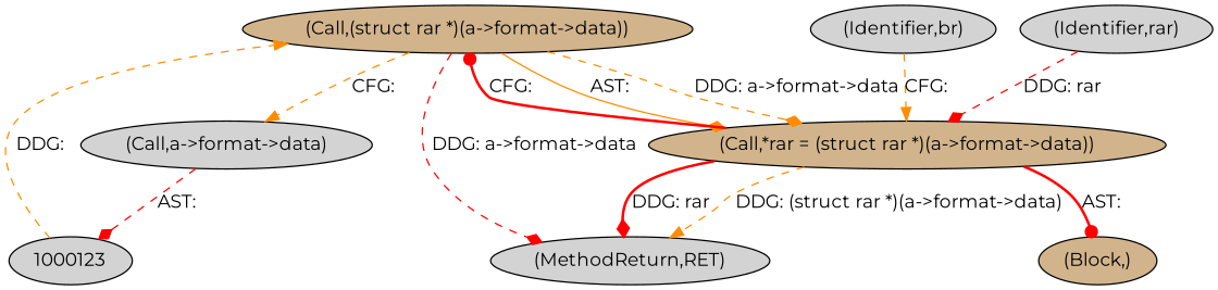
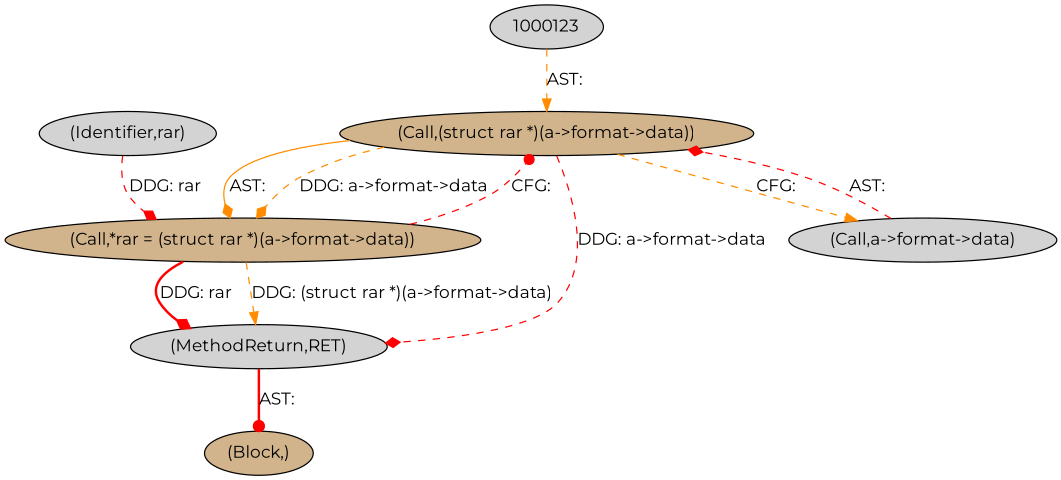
  digraph {
    fontname=Montserrat
    node [fillcolor=lightgrey fontname=Montserrat style=filled]
    edge [arrowhead=diamond color=darkorange fontname=Montserrat style=dashed]
    n1 [fillcolor=tan label="(Call,(struct rar *)(a->format->data))"]
    n2 [fillcolor=tan label="(Call,*rar = (struct rar *)(a->format->data))"]
    n3 [label="(MethodReturn,RET)"]
    n4 [label="(Call,a->format->data)"]
    n5 [fillcolor=tan label="(Block,)"]
-   n6 [label="(Identifier,br)"]
    n7 [label="(Identifier,rar)"]
    1000123
    n1 -> n2 [label="AST: " style=solid]
    n1 -> n2 [label="DDG: a->format->data"]
    n1 -> n3 [color=red label="DDG: a->format->data"]
    n1 -> n4 [arrowhead=normal label="CFG: "]
-   n2 -> n1 [arrowhead=dot color=red label="CFG: " style=bold]
+   n2 -> n1 [arrowhead=dot color=red label="CFG: "]
    n2 -> n3 [color=red label="DDG: rar" style=bold]
    n2 -> n3 [arrowhead=normal label="DDG: (struct rar *)(a->format->data)"]
-   n2 -> n5 [arrowhead=dot color=red label="AST: " style=bold]
-   n4 -> 1000123 [color=red label="AST: "]
-   n6 -> n2 [arrowhead=normal label="CFG: "]
+   n3 -> n5 [arrowhead=dot color=red label="AST: " style=bold]
+   n4 -> n1 [color=red label="AST: "]
    n7 -> n2 [color=red label="DDG: rar"]
-   1000123 -> n1 [arrowhead=normal label="DDG: "]
+   1000123 -> n1 [arrowhead=normal label="AST: "]
  }
